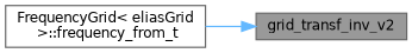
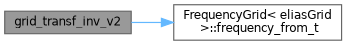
  digraph {
    rankdir=RL
    node [fontname=Helvetica fontsize=10 shape=box style=filled]
    n1 [color=gray40 fillcolor=grey60 fontcolor=black height=0.2 label=grid_transf_inv_v2 width=0.4]
    n2 [color=grey40 fillcolor=white height=0.2 label="FrequencyGrid\< eliasGrid\l \>::frequency_from_t" width=0.4]
-   n1 -> n2 [color=steelblue1 dir=back fontname=Helvetica fontsize=10 labelfontname=Helvetica labelfontsize=10 style=solid]
+   n2 -> n1 [color=steelblue1 dir=back fontname=Helvetica fontsize=10 labelfontname=Helvetica labelfontsize=10 style=solid]
  }
